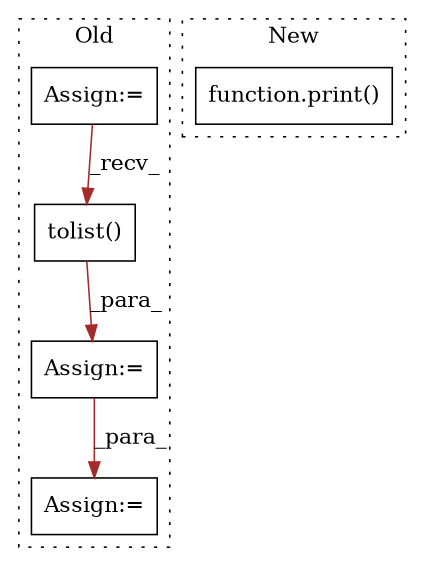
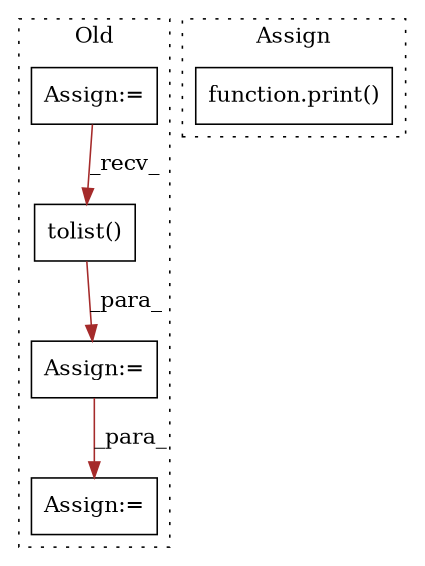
  digraph {
    node [a=68 l=3 shape=box]
    edge [color=brown]
    n1 [a=75 l=52 label="tolist()" s=8489]
    n2 [label="Assign:=" s=8486]
    n3 [label="Assign:=" s=8570]
    n4 [label="Assign:=" s=8448]
    n5 [a=75 l="6,1" label="function.print()" s="8050,8068"]
    subgraph cluster_1 {
      label=Old
      style=dotted
      n1
      n2
      n3
      n4
    }
    subgraph cluster_2 {
-     label=New
+     label=Assign
      style=dotted
      n5
    }
    n1 -> n2 [label=_para_]
    n2 -> n3 [label=_para_]
    n4 -> n1 [label=_recv_]
  }
